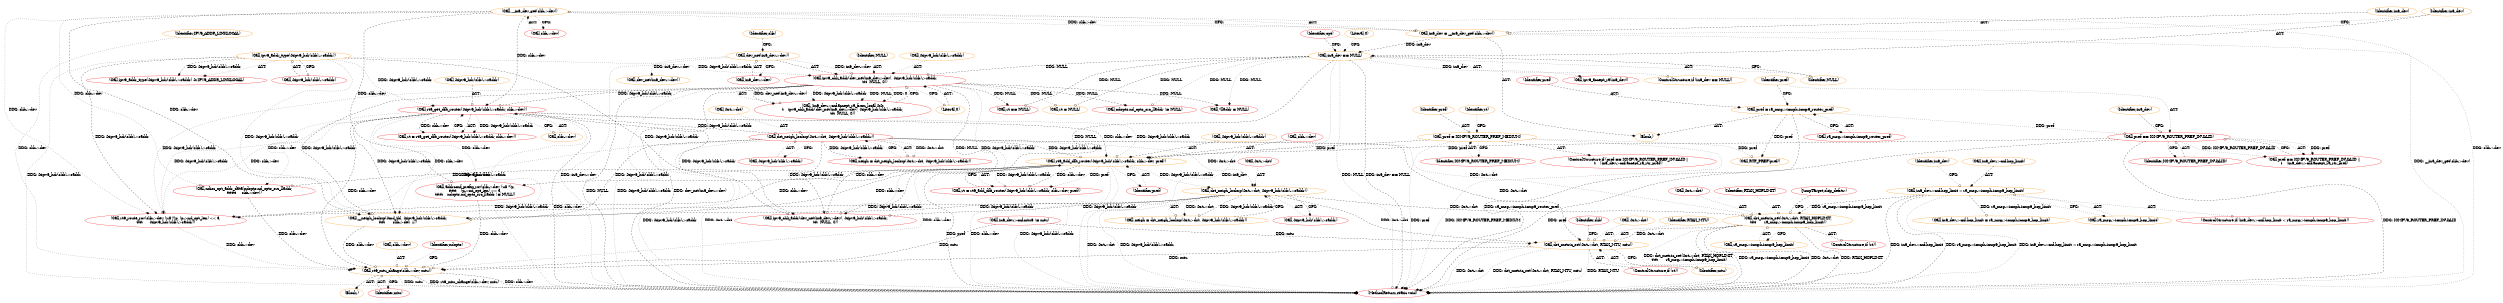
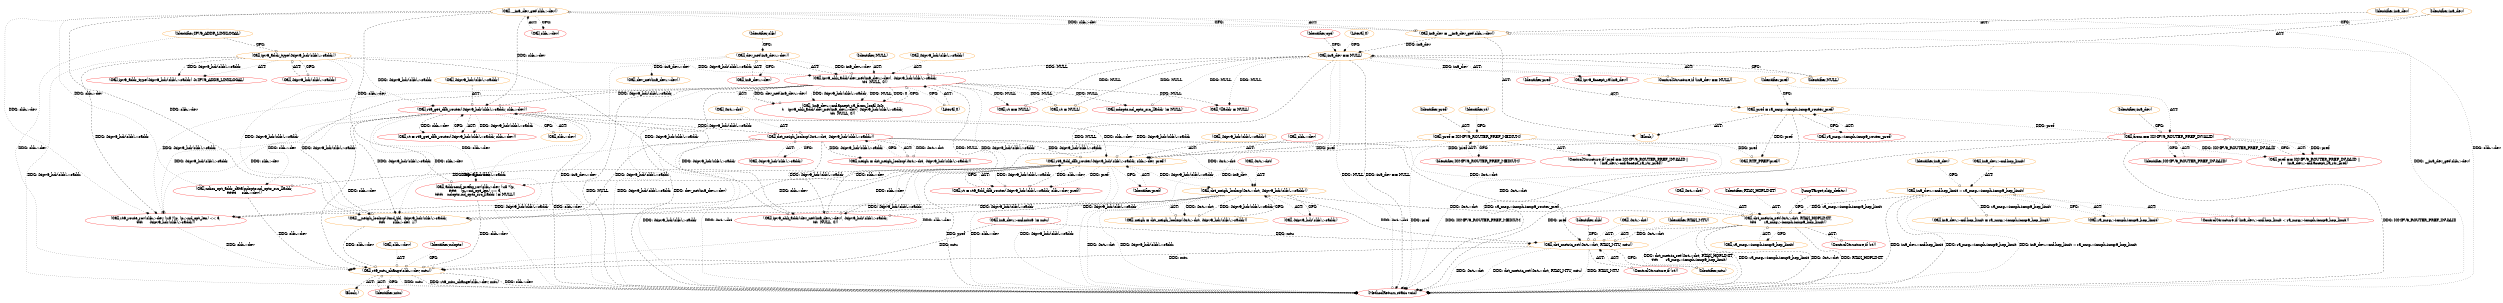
  digraph {
    node [color=darkorange]
    edge [arrowhead=diamond style=dashed]
    n1 [label="(Call,dst_metric_set(&rt->dst, RTAX_HOPLIMIT,\n \t\t\t\t       ra_msg->icmph.icmp6_hop_limit))"]
    n2 [label="(Call,dst_metric_set(&rt->dst, RTAX_MTU, mtu))"]
    n3 [label="(Call,ra_msg->icmph.icmp6_hop_limit)"]
    n4 [color=red label="(MethodReturn,static void)"]
    n5 [color=red label="(ControlStructure,if (rt))"]
    n6 [label="(Call,rt6_mtu_change(skb->dev, mtu))"]
    n7 [label="(Identifier,mtu)"]
    n8 [color=red label="(ControlStructure,if (rt))"]
    n9 [label="(Call,dst_neigh_lookup(&rt->dst, &ipv6_hdr(skb)->saddr))"]
    n10 [color=red label="(Call,ipv6_chk_addr(dev_net(in6_dev->dev), &ipv6_hdr(skb)->saddr,\n\t\t\t  NULL, 0))"]
    n11 [color=red label="(Call,rt6_route_rcv(skb->dev, (u8 *)p, (p->nd_opt_len) << 3,\n\t\t\t\t      &ipv6_hdr(skb)->saddr))"]
    n12 [color=red label="(Call,&ipv6_hdr(skb)->saddr)"]
    n13 [label="(Call,neigh = dst_neigh_lookup(&rt->dst, &ipv6_hdr(skb)->saddr))"]
    n14 [label="(Call,__neigh_lookup(&nd_tbl, &ipv6_hdr(skb)->saddr,\n\t\t\t\t       skb->dev, 1))"]
    n15 [color=red label="(Call,dst_neigh_lookup(&rt->dst, &ipv6_hdr(skb)->saddr))"]
    n16 [label="(Call,rt6_add_dflt_router(&ipv6_hdr(skb)->saddr, skb->dev, pref))"]
    n17 [color=red label="(Call,neigh = dst_neigh_lookup(&rt->dst, &ipv6_hdr(skb)->saddr))"]
    n18 [color=red label="(Call,&ipv6_hdr(skb)->saddr)"]
    n19 [color=red label="(Call,addrconf_prefix_rcv(skb->dev, (u8 *)p,\n\t\t\t\t\t    (p->nd_opt_len) << 3,\n\t\t\t\t\t    ndopts.nd_opts_src_lladdr != NULL))"]
    n20 [color=red label="(Call,ndisc_opt_addr_data(ndopts.nd_opts_src_lladdr,\n\t\t\t\t\t\t     skb->dev))"]
    n21 [color=red label="(Identifier,pref)"]
    n22 [color=red label="(Call,rt = rt6_add_dflt_router(&ipv6_hdr(skb)->saddr, skb->dev, pref))"]
    n23 [color=red label="(Call,rt6_get_dflt_router(&ipv6_hdr(skb)->saddr, skb->dev))"]
    n24 [color=red label="(Call,rt = rt6_get_dflt_router(&ipv6_hdr(skb)->saddr, skb->dev))"]
    n25 [label="(Call,skb->dev)"]
    n26 [label="(Block,)"]
    n27 [color=red label="(Identifier,mtu)"]
    n28 [label="(Call,ipv6_addr_type(&ipv6_hdr(skb)->saddr))"]
    n29 [color=red label="(Call,ipv6_chk_addr(dev_net(in6_dev->dev), &ipv6_hdr(skb)->saddr,\n\t\t\t  NULL, 0))"]
    n30 [color=red label="(Call,ipv6_addr_type(&ipv6_hdr(skb)->saddr) & IPV6_ADDR_LINKLOCAL)"]
    n31 [color=red label="(Call,&ipv6_hdr(skb)->saddr)"]
    n32 [color=red label="(Call,rt == NULL)"]
    n33 [label="(Call,rt = NULL)"]
    n34 [color=red label="(Call,!in6_dev->cnf.accept_ra_from_local &&\n\t    ipv6_chk_addr(dev_net(in6_dev->dev), &ipv6_hdr(skb)->saddr,\n\t\t\t  NULL, 0))"]
    n35 [color=red label="(Call,ndopts.nd_opts_src_lladdr != NULL)"]
    n36 [label="(Literal,0)"]
    n37 [color=red label="(Call,*lladdr = NULL)"]
    n38 [label="(Call,dev_net(in6_dev->dev))"]
    n39 [label="(Call,dev_net(in6_dev->dev))"]
    n40 [color=red label="(Call,in6_dev->dev)"]
    n41 [label="(Call,in6_dev == NULL)"]
    n42 [color=red label="(Call,ipv6_accept_ra(in6_dev))"]
    n43 [label="(ControlStructure,if (in6_dev == NULL))"]
    n44 [label="(Identifier,NULL)"]
    n45 [label="(Call,in6_dev = __in6_dev_get(skb->dev))"]
    n46 [label="(Call,__in6_dev_get(skb->dev))"]
    n47 [label="(Block,)"]
    n48 [color=red label="(Call,skb->dev)"]
    n49 [label="(Call,pref = ICMPV6_ROUTER_PREF_MEDIUM)"]
    n50 [color=red label="(ControlStructure,if (pref == ICMPV6_ROUTER_PREF_INVALID ||\n\t    !in6_dev->cnf.accept_ra_rtr_pref))"]
    n51 [label="(Call,RTF_PREF(pref))"]
    n52 [color=red label="(Identifier,ICMPV6_ROUTER_PREF_MEDIUM)"]
-   n53 [color=red label="(Call,pref == ICMPV6_ROUTER_PREF_INVALID)"]
+   n53 [color=red label="(Call,from == ICMPV6_ROUTER_PREF_INVALID)"]
    n54 [color=red label="(Call,pref == ICMPV6_ROUTER_PREF_INVALID ||\n\t    !in6_dev->cnf.accept_ra_rtr_pref)"]
    n55 [color=red label="(Identifier,ICMPV6_ROUTER_PREF_INVALID)"]
    n56 [label="(Call,pref = ra_msg->icmph.icmp6_router_pref)"]
    n57 [color=red label="(Call,ra_msg->icmph.icmp6_router_pref)"]
    n58 [label="(Call,in6_dev->cnf.hop_limit < ra_msg->icmph.icmp6_hop_limit)"]
    n59 [label="(Call,in6_dev->cnf.hop_limit = ra_msg->icmph.icmp6_hop_limit)"]
    n60 [label="(Call,ra_msg->icmph.icmp6_hop_limit)"]
    n61 [color=red label="(ControlStructure,if (in6_dev->cnf.hop_limit < ra_msg->icmph.icmp6_hop_limit))"]
    n62 [color=red label="(Identifier,skb)"]
    n63 [color=red label="(Identifier,pref)"]
    n64 [color=red label="(Call,in6_dev->cnf.mtu6 != mtu)"]
    n65 [label="(Call,skb->dev)"]
    n66 [color=red label="(Identifier,opt)"]
    n67 [color=red label="(JumpTarget,skip_defrtr:)"]
    n68 [label="(Call,&ipv6_hdr(skb)->saddr)"]
    n69 [color=red label="(Identifier,ndopts)"]
    n70 [label="(Identifier,IPV6_ADDR_LINKLOCAL)"]
    n71 [label="(Identifier,pref)"]
    n72 [color=red label="(Call,&rt->dst)"]
    n73 [label="(Identifier,NULL)"]
    n74 [label="(Call,in6_dev->cnf.hop_limit)"]
    n75 [label="(Call,&ipv6_hdr(skb)->saddr)"]
    n76 [label="(Identifier,in6_dev)"]
    n77 [label="(Identifier,rt)"]
    n78 [color=red label="(Identifier,RTAX_HOPLIMIT)"]
    n79 [label="(Identifier,pref)"]
    n80 [label="(Identifier,in6_dev)"]
    n81 [label="(Call,&rt->dst)"]
    n82 [label="(Call,&rt->dst)"]
    n83 [color=red label="(Call,&rt->dst)"]
    n84 [label="(Identifier,in6_dev)"]
    n85 [label="(Literal,0)"]
    n86 [label="(Identifier,in6_dev)"]
    n87 [color=red label="(Call,skb->dev)"]
    n88 [label="(Call,&ipv6_hdr(skb)->saddr)"]
    n89 [label="(Identifier,skb)"]
    n90 [label="(Identifier,RTAX_MTU)"]
    n1 -> n2 [arrowhead=odot label="DDG: &rt->dst"]
    n1 -> n3 [label="CFG: " style=dotted]
    n1 -> n4 [arrowhead=odot label="DDG: dst_metric_set(&rt->dst, RTAX_HOPLIMIT,\n \t\t\t\t       ra_msg->icmph.icmp6_hop_limit)" style=dotted]
    n1 -> n4 [label="DDG: ra_msg->icmph.icmp6_hop_limit"]
    n1 -> n4 [arrowhead=odot label="DDG: &rt->dst"]
    n1 -> n4 [label="DDG: RTAX_HOPLIMIT"]
    n1 -> n5 [arrowhead=odot label="AST: "]
    n2 -> n4 [label="DDG: &rt->dst" style=dotted]
    n2 -> n4 [label="DDG: dst_metric_set(&rt->dst, RTAX_MTU, mtu)" style=dotted]
    n2 -> n4 [label="DDG: RTAX_MTU" style=dotted]
    n2 -> n6 [label="DDG: mtu"]
    n2 -> n7 [arrowhead=odot label="CFG: "]
    n2 -> n8 [arrowhead=odot label="AST: "]
    n3 -> n1 [arrowhead=odot label="AST: " style=dotted]
    n6 -> n4 [label="DDG: rt6_mtu_change(skb->dev, mtu)"]
    n6 -> n4 [label="DDG: skb->dev"]
    n6 -> n4 [arrowhead=odot label="DDG: mtu" style=dotted]
    n6 -> n26 [label="AST: "]
    n6 -> n27 [label="CFG: " style=dotted]
    n7 -> n2 [label="AST: " style=dotted]
    n9 -> n1 [arrowhead=odot label="DDG: &rt->dst"]
    n9 -> n2 [label="DDG: &rt->dst"]
    n9 -> n4 [arrowhead=odot label="DDG: &rt->dst" style=dotted]
    n9 -> n4 [label="DDG: &ipv6_hdr(skb)->saddr" style=dotted]
    n9 -> n10 [arrowhead=odot label="DDG: &ipv6_hdr(skb)->saddr"]
    n9 -> n11 [arrowhead=odot label="DDG: &ipv6_hdr(skb)->saddr"]
    n9 -> n12 [label="CFG: "]
    n9 -> n13 [arrowhead=odot label="AST: " style=dotted]
    n9 -> n13 [label="DDG: &rt->dst" style=dotted]
    n9 -> n13 [arrowhead=odot label="DDG: &ipv6_hdr(skb)->saddr"]
    n9 -> n14 [label="DDG: &ipv6_hdr(skb)->saddr"]
    n11 -> n6 [label="DDG: skb->dev" style=dotted]
    n12 -> n9 [arrowhead=odot label="AST: " style=dotted]
    n13 -> n9 [label="CFG: "]
    n14 -> n6 [arrowhead=odot label="DDG: skb->dev"]
    n15 -> n1 [arrowhead=odot label="DDG: &rt->dst" style=dotted]
    n15 -> n2 [label="DDG: &rt->dst"]
    n15 -> n4 [label="DDG: &ipv6_hdr(skb)->saddr" style=dotted]
    n15 -> n4 [label="DDG: &rt->dst" style=dotted]
    n15 -> n9 [label="DDG: &rt->dst" style=dotted]
    n15 -> n10 [label="DDG: &ipv6_hdr(skb)->saddr"]
    n15 -> n11 [label="DDG: &ipv6_hdr(skb)->saddr" style=dotted]
    n15 -> n14 [arrowhead=odot label="DDG: &ipv6_hdr(skb)->saddr"]
    n15 -> n16 [arrowhead=odot label="DDG: &ipv6_hdr(skb)->saddr"]
    n15 -> n17 [arrowhead=odot label="AST: "]
    n15 -> n17 [arrowhead=odot label="DDG: &rt->dst" style=dotted]
    n15 -> n17 [label="DDG: &ipv6_hdr(skb)->saddr"]
    n15 -> n18 [label="CFG: " style=dotted]
    n16 -> n4 [label="DDG: pref"]
    n16 -> n4 [arrowhead=odot label="DDG: skb->dev" style=dotted]
    n16 -> n4 [arrowhead=odot label="DDG: &ipv6_hdr(skb)->saddr" style=dotted]
    n16 -> n6 [arrowhead=odot label="DDG: skb->dev" style=dotted]
    n16 -> n9 [label="DDG: &ipv6_hdr(skb)->saddr" style=dotted]
    n16 -> n11 [label="DDG: skb->dev"]
    n16 -> n14 [arrowhead=odot label="DDG: skb->dev"]
    n16 -> n19 [label="DDG: skb->dev"]
    n16 -> n20 [arrowhead=odot label="DDG: skb->dev"]
    n16 -> n21 [label="CFG: " style=dotted]
    n16 -> n22 [label="AST: " style=dotted]
    n16 -> n22 [arrowhead=odot label="DDG: &ipv6_hdr(skb)->saddr" style=dotted]
    n16 -> n22 [arrowhead=odot label="DDG: skb->dev"]
    n16 -> n22 [label="DDG: pref" style=dotted]
    n17 -> n15 [label="CFG: " style=dotted]
    n18 -> n15 [arrowhead=odot label="AST: " style=dotted]
    n19 -> n6 [arrowhead=odot label="DDG: skb->dev"]
    n20 -> n6 [label="DDG: skb->dev"]
    n21 -> n16 [label="AST: " style=dotted]
    n22 -> n16 [label="CFG: "]
    n23 -> n4 [arrowhead=odot label="DDG: &ipv6_hdr(skb)->saddr" style=dotted]
    n23 -> n4 [arrowhead=odot label="DDG: skb->dev"]
    n23 -> n6 [label="DDG: skb->dev"]
    n23 -> n10 [label="DDG: &ipv6_hdr(skb)->saddr"]
    n23 -> n11 [arrowhead=odot label="DDG: skb->dev" style=dotted]
    n23 -> n11 [label="DDG: &ipv6_hdr(skb)->saddr" style=dotted]
    n23 -> n14 [label="DDG: &ipv6_hdr(skb)->saddr"]
    n23 -> n14 [label="DDG: skb->dev" style=dotted]
    n23 -> n15 [arrowhead=odot label="DDG: &ipv6_hdr(skb)->saddr"]
    n23 -> n16 [arrowhead=odot label="DDG: &ipv6_hdr(skb)->saddr" style=dotted]
    n23 -> n16 [label="DDG: skb->dev"]
    n23 -> n19 [label="DDG: skb->dev" style=dotted]
    n23 -> n20 [label="DDG: skb->dev" style=dotted]
    n23 -> n24 [label="AST: "]
    n23 -> n24 [label="DDG: &ipv6_hdr(skb)->saddr" style=dotted]
    n23 -> n24 [label="DDG: skb->dev"]
    n23 -> n25 [arrowhead=odot label="CFG: " style=dotted]
    n24 -> n23 [label="CFG: " style=dotted]
    n25 -> n23 [label="AST: " style=dotted]
    n27 -> n6 [arrowhead=odot label="AST: "]
    n28 -> n4 [label="DDG: &ipv6_hdr(skb)->saddr" style=dotted]
    n28 -> n10 [arrowhead=odot label="DDG: &ipv6_hdr(skb)->saddr"]
    n28 -> n11 [label="DDG: &ipv6_hdr(skb)->saddr"]
    n28 -> n14 [label="DDG: &ipv6_hdr(skb)->saddr" style=dotted]
    n28 -> n23 [label="DDG: &ipv6_hdr(skb)->saddr" style=dotted]
    n28 -> n29 [label="DDG: &ipv6_hdr(skb)->saddr" style=dotted]
    n28 -> n30 [label="AST: " style=dotted]
    n28 -> n30 [label="DDG: &ipv6_hdr(skb)->saddr"]
    n28 -> n31 [arrowhead=odot label="CFG: "]
    n29 -> n4 [arrowhead=odot label="DDG: NULL"]
    n29 -> n4 [label="DDG: &ipv6_hdr(skb)->saddr" style=dotted]
    n29 -> n4 [arrowhead=odot label="DDG: dev_net(in6_dev->dev)"]
    n29 -> n10 [arrowhead=odot label="DDG: &ipv6_hdr(skb)->saddr" style=dotted]
    n29 -> n10 [arrowhead=odot label="DDG: NULL"]
    n29 -> n11 [arrowhead=odot label="DDG: &ipv6_hdr(skb)->saddr" style=dotted]
    n29 -> n14 [arrowhead=odot label="DDG: &ipv6_hdr(skb)->saddr"]
    n29 -> n23 [arrowhead=odot label="DDG: &ipv6_hdr(skb)->saddr"]
    n29 -> n32 [label="DDG: NULL"]
    n29 -> n33 [arrowhead=odot label="DDG: NULL" style=dotted]
    n29 -> n34 [arrowhead=odot label="AST: " style=dotted]
    n29 -> n34 [label="DDG: dev_net(in6_dev->dev)"]
    n29 -> n34 [label="DDG: &ipv6_hdr(skb)->saddr" style=dotted]
    n29 -> n34 [label="DDG: NULL" style=dotted]
    n29 -> n34 [label="DDG: 0"]
    n29 -> n35 [label="DDG: NULL"]
    n29 -> n36 [arrowhead=odot label="CFG: " style=dotted]
    n29 -> n37 [label="DDG: NULL"]
    n31 -> n28 [arrowhead=odot label="AST: "]
    n34 -> n29 [arrowhead=odot label="CFG: "]
    n36 -> n29 [label="AST: "]
    n38 -> n4 [arrowhead=odot label="DDG: in6_dev->dev" style=dotted]
    n38 -> n29 [label="AST: "]
    n38 -> n29 [arrowhead=odot label="DDG: in6_dev->dev" style=dotted]
    n38 -> n39 [label="DDG: in6_dev->dev" style=dotted]
    n38 -> n40 [label="CFG: " style=dotted]
    n40 -> n38 [arrowhead=odot label="AST: "]
    n41 -> n4 [label="DDG: in6_dev == NULL"]
    n41 -> n4 [arrowhead=odot label="DDG: in6_dev" style=dotted]
    n41 -> n4 [arrowhead=odot label="DDG: NULL" style=dotted]
    n41 -> n10 [label="DDG: NULL"]
    n41 -> n29 [arrowhead=odot label="DDG: NULL"]
    n41 -> n32 [arrowhead=odot label="DDG: NULL"]
    n41 -> n33 [arrowhead=odot label="DDG: NULL"]
    n41 -> n35 [arrowhead=odot label="DDG: NULL" style=dotted]
    n41 -> n37 [label="DDG: NULL" style=dotted]
    n41 -> n42 [label="DDG: in6_dev" style=dotted]
    n41 -> n43 [arrowhead=odot label="AST: " style=dotted]
    n41 -> n44 [arrowhead=odot label="CFG: "]
    n44 -> n41 [arrowhead=odot label="AST: " style=dotted]
    n45 -> n4 [arrowhead=odot label="DDG: __in6_dev_get(skb->dev)" style=dotted]
    n45 -> n41 [label="DDG: in6_dev"]
    n45 -> n46 [arrowhead=odot label="CFG: " style=dotted]
    n45 -> n47 [label="AST: "]
    n46 -> n4 [label="DDG: skb->dev" style=dotted]
    n46 -> n11 [label="DDG: skb->dev" style=dotted]
    n46 -> n14 [label="DDG: skb->dev"]
    n46 -> n19 [arrowhead=odot label="DDG: skb->dev"]
    n46 -> n20 [arrowhead=odot label="DDG: skb->dev" style=dotted]
    n46 -> n23 [label="DDG: skb->dev"]
    n46 -> n45 [arrowhead=odot label="AST: " style=dotted]
    n46 -> n45 [arrowhead=odot label="DDG: skb->dev" style=dotted]
    n46 -> n48 [label="CFG: " style=dotted]
    n48 -> n46 [label="AST: " style=dotted]
    n49 -> n4 [label="DDG: pref" style=dotted]
    n49 -> n4 [label="DDG: ICMPV6_ROUTER_PREF_MEDIUM" style=dotted]
    n49 -> n16 [arrowhead=odot label="DDG: pref"]
    n49 -> n50 [label="AST: "]
    n49 -> n51 [arrowhead=odot label="DDG: pref" style=dotted]
    n49 -> n52 [label="CFG: " style=dotted]
    n52 -> n49 [label="AST: " style=dotted]
    n53 -> n4 [arrowhead=odot label="DDG: pref"]
    n53 -> n4 [label="DDG: ICMPV6_ROUTER_PREF_INVALID"]
    n53 -> n16 [label="DDG: pref"]
    n53 -> n54 [label="AST: " style=dotted]
    n53 -> n54 [label="DDG: pref" style=dotted]
    n53 -> n54 [label="DDG: ICMPV6_ROUTER_PREF_INVALID" style=dotted]
    n53 -> n55 [label="CFG: "]
    n54 -> n53 [arrowhead=odot label="CFG: "]
    n55 -> n53 [arrowhead=odot label="AST: "]
    n56 -> n4 [label="DDG: ra_msg->icmph.icmp6_router_pref"]
    n56 -> n47 [label="AST: "]
    n56 -> n51 [label="DDG: pref"]
    n56 -> n53 [arrowhead=odot label="DDG: pref" style=dotted]
    n56 -> n57 [label="CFG: "]
    n57 -> n56 [label="AST: " style=dotted]
    n58 -> n1 [label="DDG: ra_msg->icmph.icmp6_hop_limit"]
    n58 -> n4 [arrowhead=odot label="DDG: in6_dev->cnf.hop_limit"]
    n58 -> n4 [arrowhead=odot label="DDG: ra_msg->icmph.icmp6_hop_limit"]
    n58 -> n4 [label="DDG: in6_dev->cnf.hop_limit < ra_msg->icmph.icmp6_hop_limit" style=dotted]
    n58 -> n59 [arrowhead=odot label="DDG: ra_msg->icmph.icmp6_hop_limit"]
    n58 -> n60 [label="CFG: " style=dotted]
    n58 -> n61 [arrowhead=odot label="AST: " style=dotted]
    n60 -> n58 [arrowhead=odot label="AST: " style=dotted]
    n62 -> n2 [arrowhead=odot label="CFG: "]
    n63 -> n56 [label="AST: "]
    n64 -> n2 [label="DDG: mtu"]
    n64 -> n6 [label="DDG: mtu"]
    n65 -> n6 [arrowhead=odot label="AST: " style=dotted]
    n66 -> n41 [label="CFG: "]
    n67 -> n1 [arrowhead=odot label="CFG: "]
    n68 -> n16 [label="AST: "]
    n69 -> n6 [arrowhead=odot label="CFG: " style=dotted]
    n70 -> n6 [label="DDG: skb->dev" style=dotted]
+   n70 -> n28 [arrowhead=odot label="CFG: "]
    n71 -> n49 [arrowhead=odot label="AST: "]
    n72 -> n1 [label="AST: " style=dotted]
    n73 -> n29 [label="AST: " style=dotted]
    n74 -> n58 [label="AST: "]
    n75 -> n29 [label="AST: " style=dotted]
    n76 -> n53 [arrowhead=odot label="CFG: "]
    n77 -> n49 [label="CFG: " style=dotted]
    n78 -> n1 [arrowhead=odot label="AST: " style=dotted]
    n79 -> n53 [label="AST: " style=dotted]
    n79 -> n56 [label="CFG: "]
    n80 -> n58 [arrowhead=odot label="CFG: " style=dotted]
    n81 -> n15 [arrowhead=odot label="AST: " style=dotted]
    n82 -> n2 [arrowhead=odot label="AST: " style=dotted]
    n83 -> n9 [label="AST: " style=dotted]
    n84 -> n41 [label="AST: "]
    n84 -> n45 [arrowhead=odot label="CFG: " style=dotted]
    n85 -> n41 [label="CFG: " style=dotted]
    n86 -> n45 [arrowhead=odot label="AST: "]
    n87 -> n16 [label="AST: "]
    n88 -> n23 [arrowhead=odot label="AST: "]
    n89 -> n38 [label="CFG: "]
    n90 -> n2 [arrowhead=odot label="AST: " style=dotted]
  }
